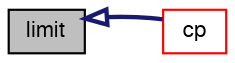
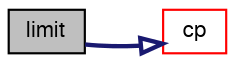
  digraph {
    rankdir=LR
    node [fontname=FreeSans fontsize=10 shape=record]
    n1 [color=black fillcolor=grey75 fontcolor=black height=0.2 label=limit style=filled width=0.4]
    n2 [color=red height=0.2 label=cp width=0.4]
-   n2 -> n1 [color=midnightblue fontname=FreeSans fontsize=10 labelfontname=FreeSans labelfontsize=10 style=bold arrowhead=onormal]
+   n1 -> n2 [color=midnightblue fontname=FreeSans fontsize=10 labelfontname=FreeSans labelfontsize=10 style=bold arrowhead=onormal]
  }
